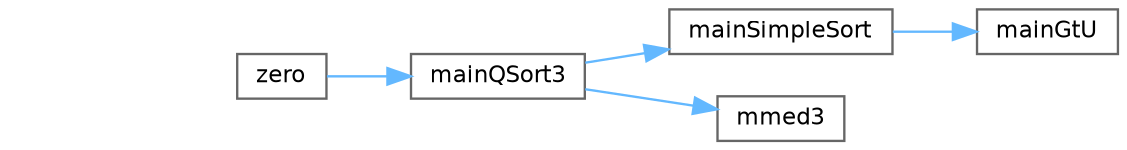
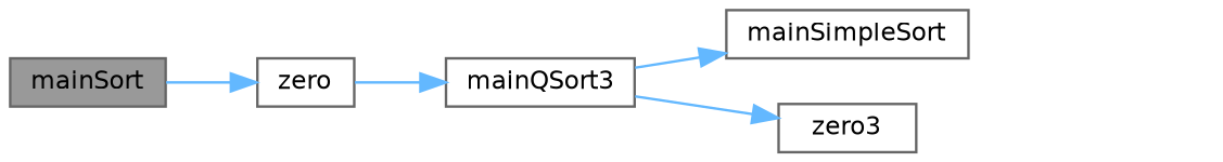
  digraph {
    rankdir=LR
    node [color=grey40 fillcolor=white fontname=Helvetica fontsize=10 shape=box style=filled]
    edge [color=steelblue1 fontname=Helvetica fontsize=10 labelfontname=Helvetica labelfontsize=10 style=solid]
+   n1 [color=gray40 fillcolor=grey60 fontcolor=black height=0.2 label=mainSort width=0.4]
    n2 [height=0.2 label=zero width=0.4]
    n3 [height=0.2 label=mainQSort3 width=0.4]
    n4 [height=0.2 label=mainSimpleSort width=0.4]
-   n5 [height=0.2 label=mmed3 width=0.4]
-   n6 [height=0.2 label=mainGtU width=0.4]
+   n5 [height=0.2 label=zero3 width=0.4]
+   n1 -> n2
    n2 -> n3
    n3 -> n4
    n3 -> n5
-   n4 -> n6
  }
